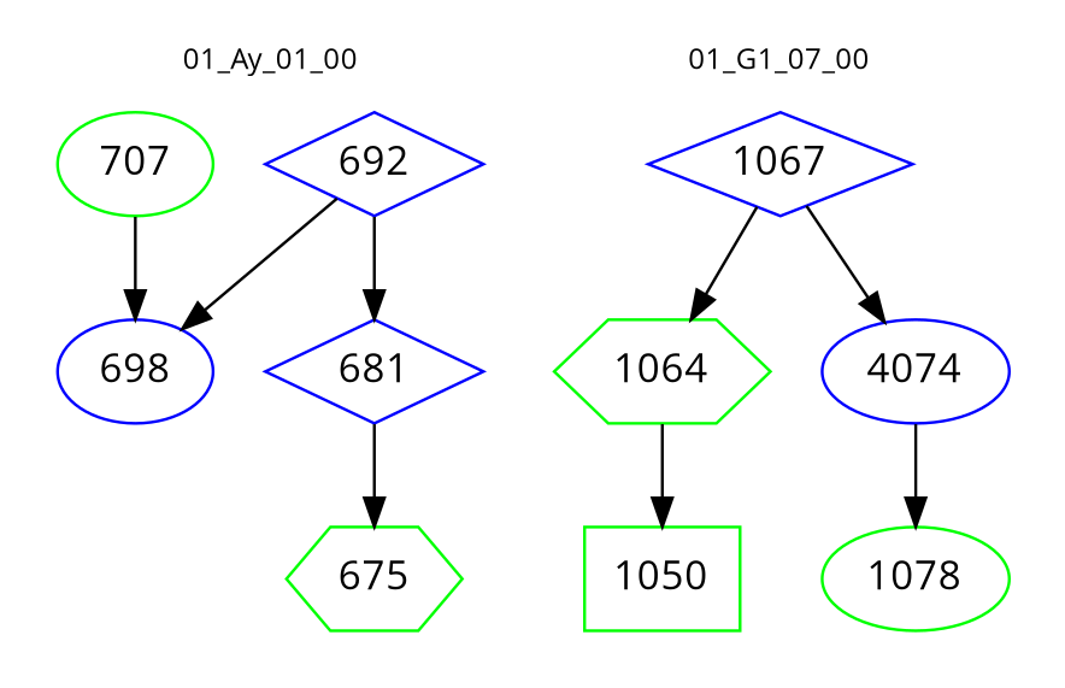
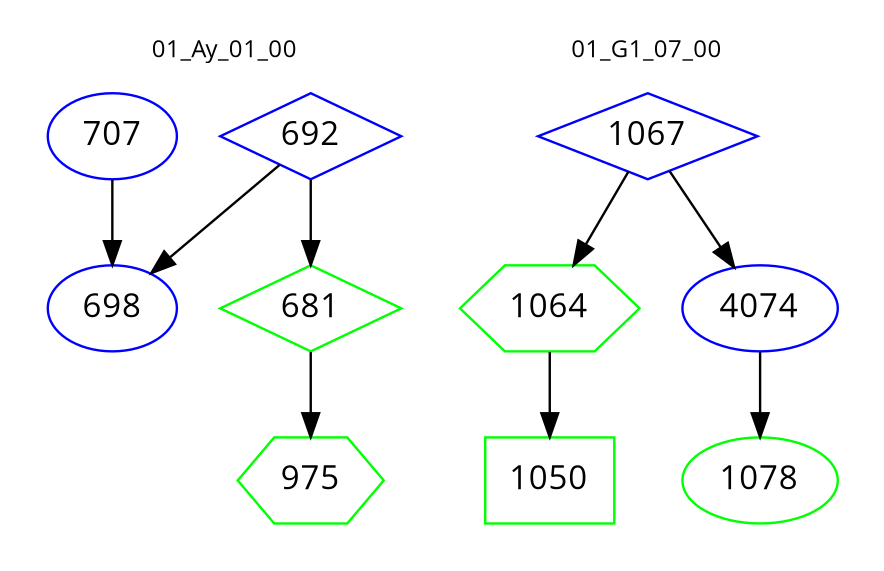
  digraph {
    fontname="Open Sans"
    node [color=green fontname="Open Sans" shape=ellipse]
    edge [color=black fontname="Open Sans"]
    n1 [color=blue label=692 shape=diamond]
-   n2 [color=blue label=681 shape=diamond]
+   n2 [label=681 shape=diamond]
    n3 [color=blue label=698]
-   n4 [label=675 shape=hexagon]
-   n5 [label=707]
+   n4 [label=975 shape=hexagon]
+   n5 [color=blue label=707]
    n6 [color=blue label=1067 shape=diamond]
    n7 [label=1064 shape=hexagon]
    n8 [color=blue label=4074]
    n9 [label=1050 shape=box]
    n10 [label=1078]
    subgraph cluster_1 {
      color=white
      fontsize=10
      label="01_Ay_01_00"
      n1
      n2
      n3
      n4
      n5
    }
    subgraph cluster_2 {
      color=white
      fontsize=10
      label="01_G1_07_00"
      n6
      n7
      n8
      n9
      n10
    }
    n1 -> n2
    n1 -> n3
    n2 -> n4
    n5 -> n3
    n6 -> n7
    n6 -> n8
    n7 -> n9
    n8 -> n10
  }
